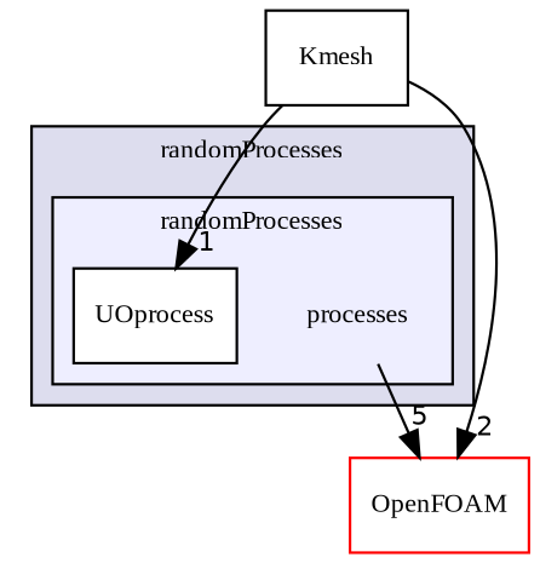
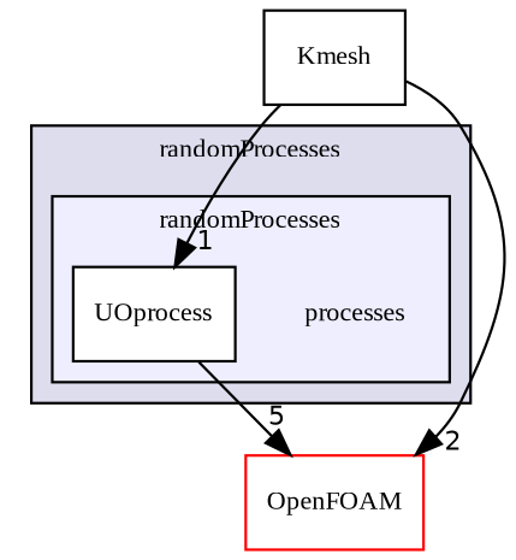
  digraph {
    compound=true
    fontname="Liberation Serif"
    node [fontname="Liberation Serif" fontsize=10 shape=box]
    edge [fontname="Liberation Serif" labeldistance=1.5 labelfontname=Helvetica labelfontsize=10]
    n1 [label=processes shape=plaintext]
    n2 [color=black fillcolor=white label=UOprocess style=filled]
    n3 [color=red label=OpenFOAM]
    n4 [label=Kmesh]
    subgraph cluster_1 {
      bgcolor="#ddddee"
      fontsize=10
      label=randomProcesses
      pencolor=black
      subgraph cluster_2 {
        bgcolor="#eeeeff"
        fontsize=10
        label=randomProcesses
        pencolor=black
        n1
        n2
      }
    }
-   n1 -> n3 [headlabel=5]
+   n2 -> n3 [headlabel=5]
    n4 -> n2 [headlabel=1]
    n4 -> n3 [headlabel=2]
  }
